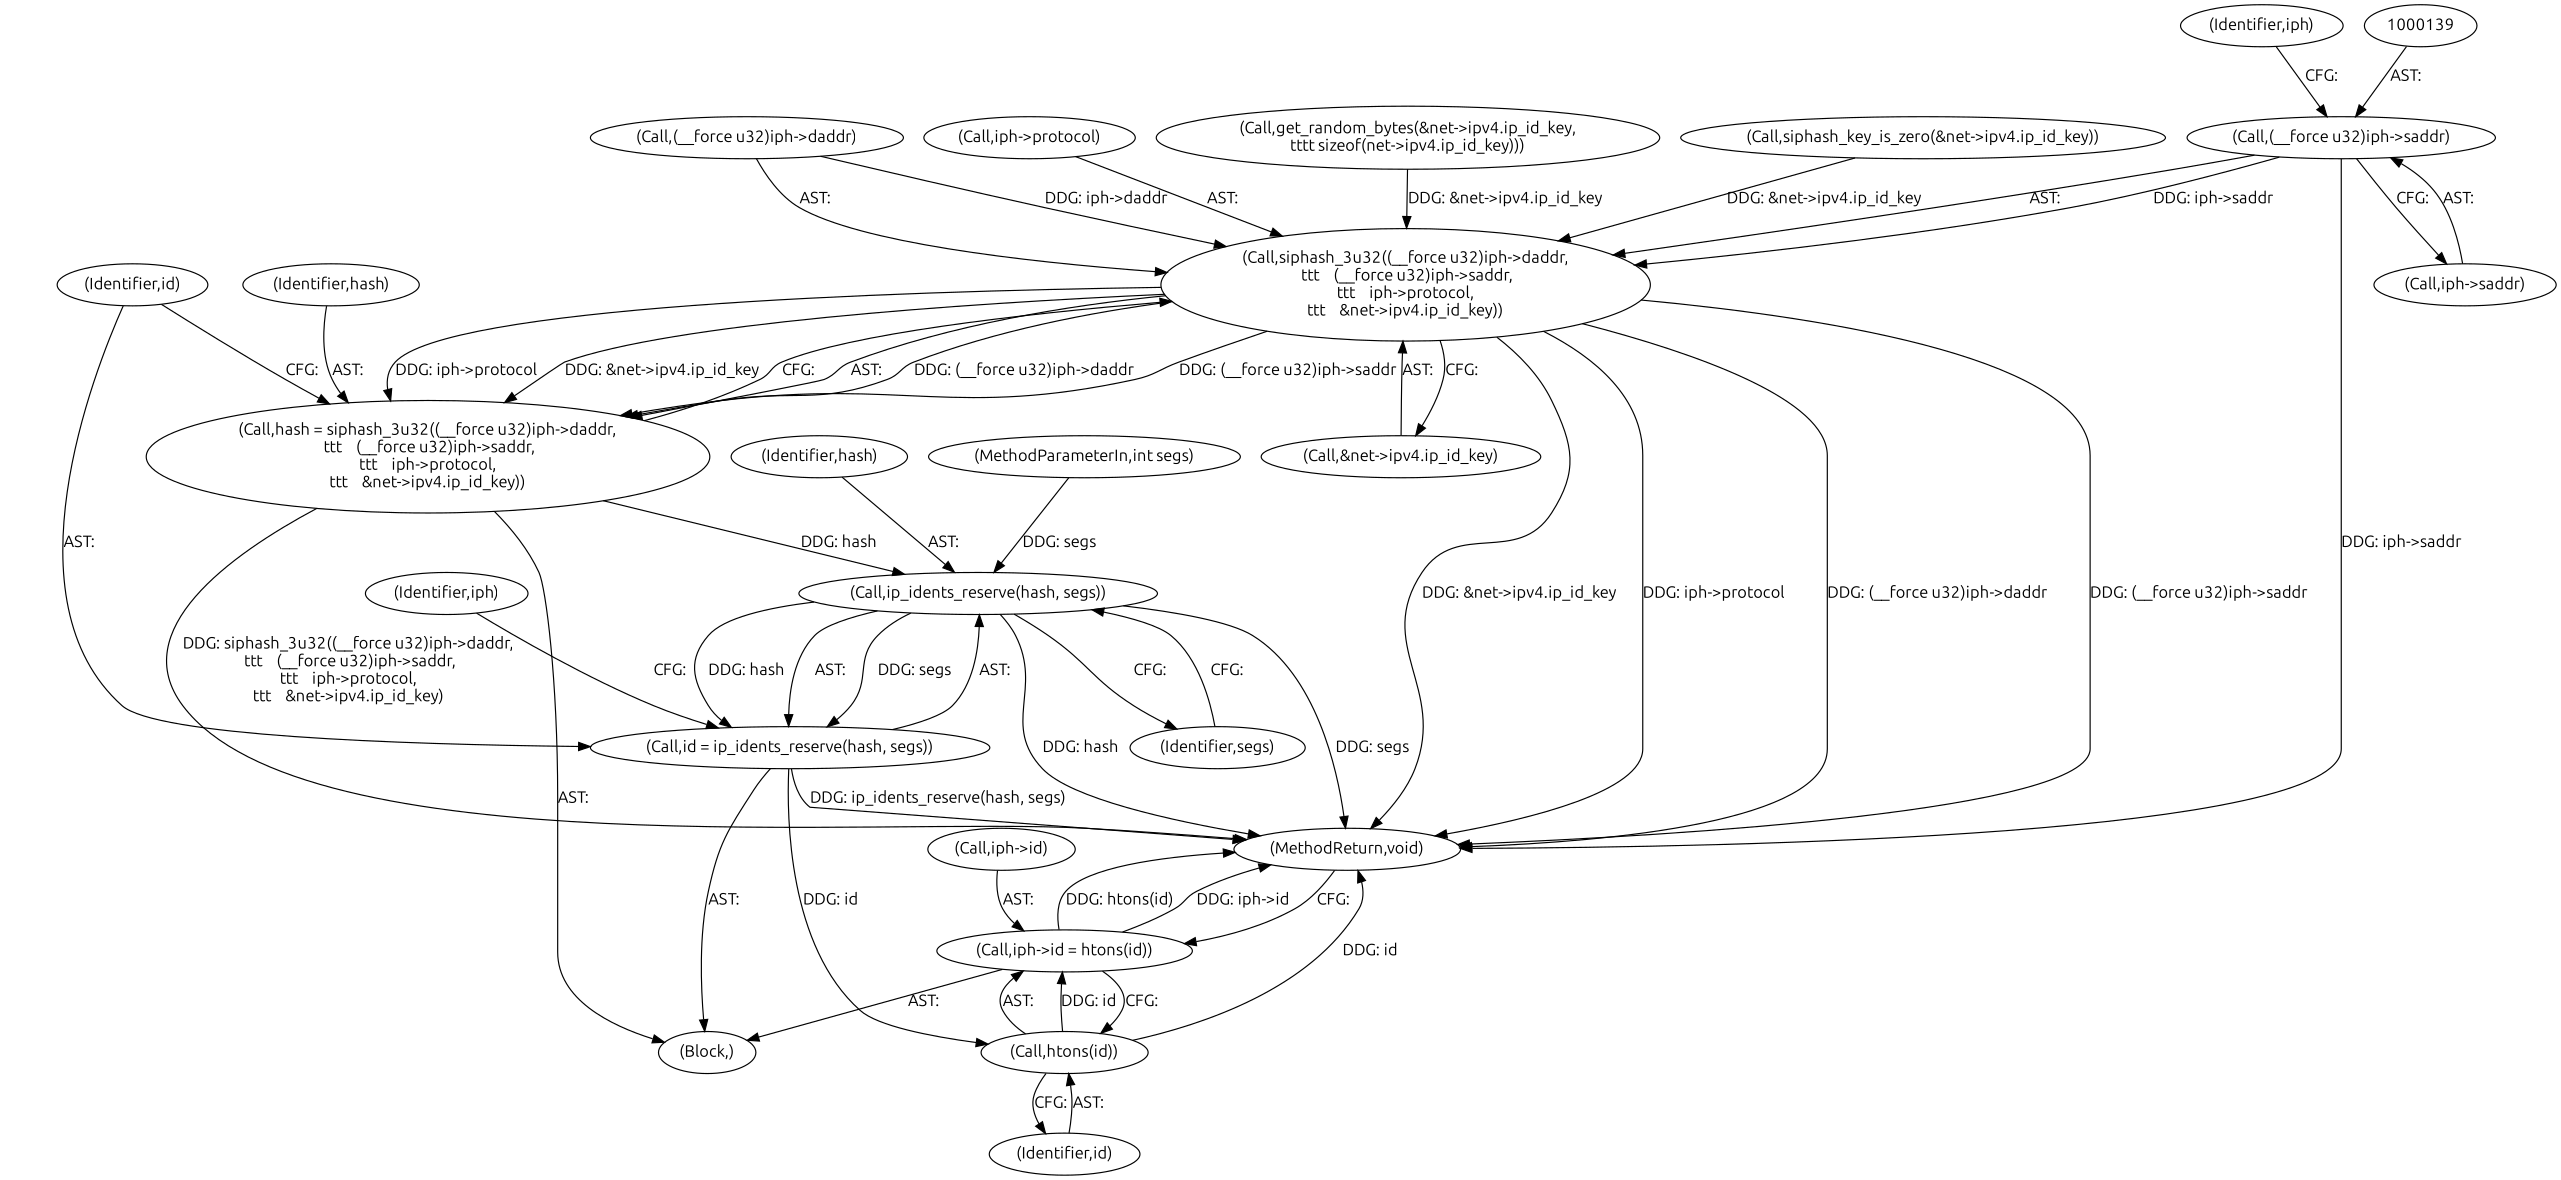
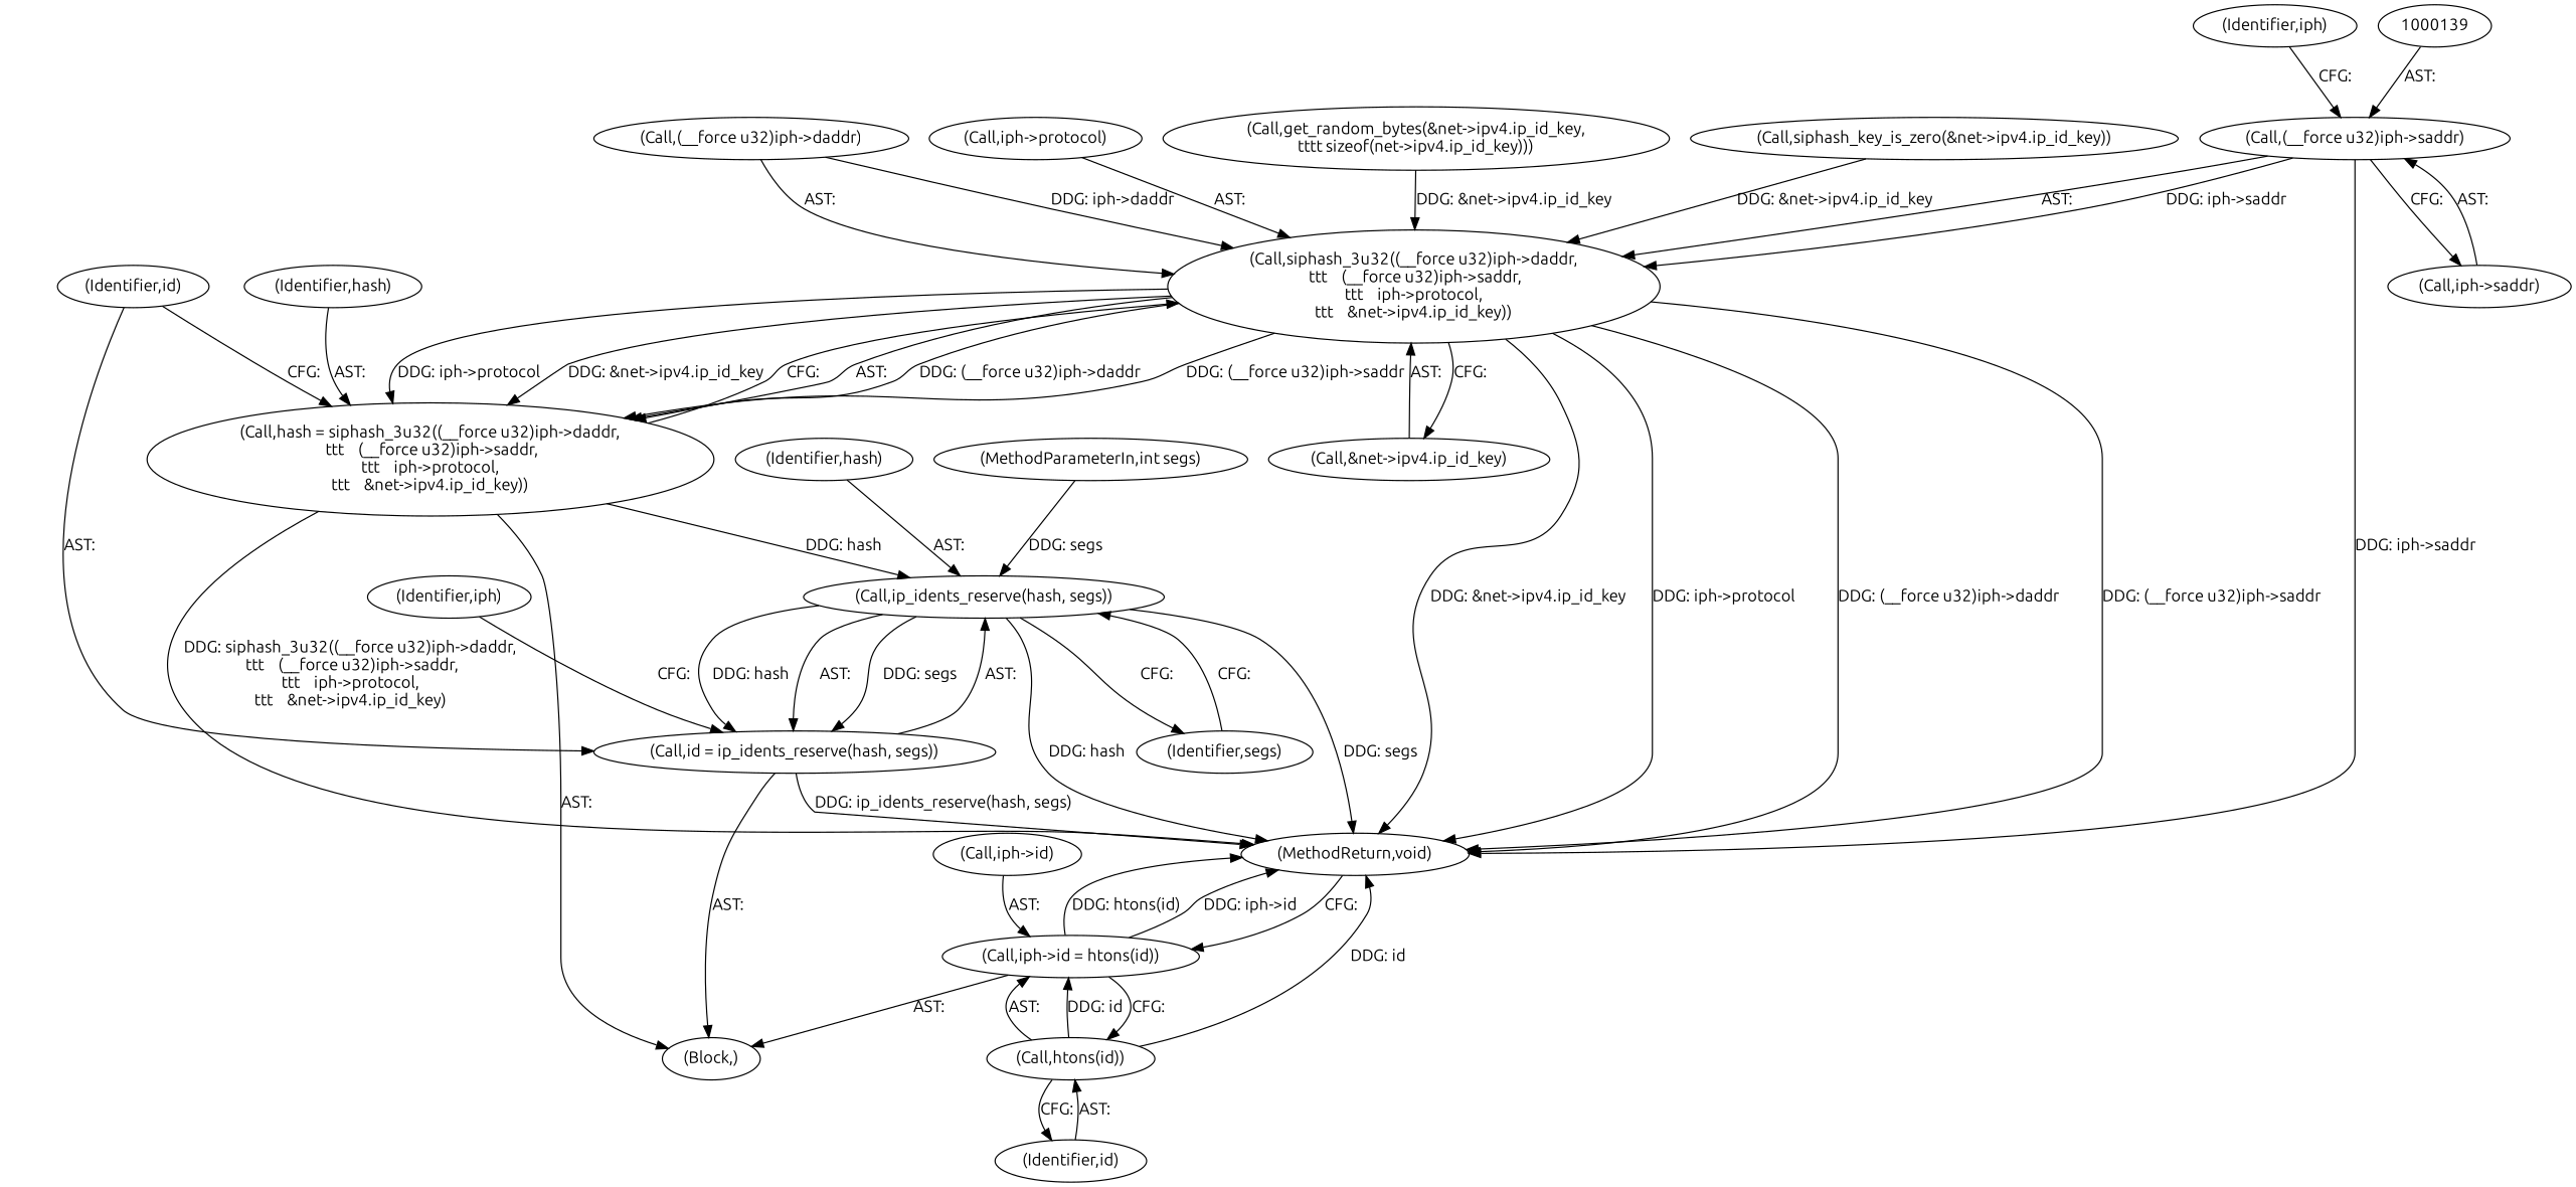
  digraph {
    fontname=Ubuntu
    node [fontname=Ubuntu]
    edge [fontname=Ubuntu]
    n1 [label="(Call,(__force u32)iph->saddr)"]
    n2 [label="(Call,siphash_3u32((__force u32)iph->daddr,\n \t\t\t    (__force u32)iph->saddr,\n\t\t\t    iph->protocol,\n\t\t\t    &net->ipv4.ip_id_key))"]
    n3 [label="(Call,iph->saddr)"]
    n4 [label="(MethodReturn,void)"]
    n5 [label="(Call,hash = siphash_3u32((__force u32)iph->daddr,\n \t\t\t    (__force u32)iph->saddr,\n\t\t\t    iph->protocol,\n\t\t\t    &net->ipv4.ip_id_key))"]
    n6 [label="(Call,&net->ipv4.ip_id_key)"]
    n7 [label="(Call,iph->id = htons(id))"]
    n8 [label="(Call,ip_idents_reserve(hash, segs))"]
    n9 [label="(Block,)"]
    n10 [label="(Call,id = ip_idents_reserve(hash, segs))"]
    n11 [label="(Identifier,segs)"]
    n12 [label="(Call,htons(id))"]
    n13 [label="(Identifier,id)"]
    n14 [label="(Call,iph->protocol)"]
    n15 [label="(Identifier,hash)"]
    n16 [label="(MethodParameterIn,int segs)"]
    n17 [label="(Call,get_random_bytes(&net->ipv4.ip_id_key,\n\t\t\t\t sizeof(net->ipv4.ip_id_key)))"]
    n18 [label="(Call,siphash_key_is_zero(&net->ipv4.ip_id_key))"]
    n19 [label="(Identifier,id)"]
    n20 [label="(Call,(__force u32)iph->daddr)"]
    n21 [label="(Identifier,hash)"]
    n22 [label="(Identifier,iph)"]
    n23 [label="(Call,iph->id)"]
    n24 [label="(Identifier,iph)"]
    1000139
    n1 -> n2 [label="AST: "]
    n1 -> n2 [label="DDG: iph->saddr"]
    n1 -> n3 [label="CFG: "]
    n1 -> n4 [label="DDG: iph->saddr"]
    n2 -> n4 [label="DDG: iph->protocol"]
    n2 -> n4 [label="DDG: (__force u32)iph->daddr"]
    n2 -> n4 [label="DDG: (__force u32)iph->saddr"]
    n2 -> n4 [label="DDG: &net->ipv4.ip_id_key"]
    n2 -> n5 [label="AST: "]
    n2 -> n5 [label="DDG: (__force u32)iph->daddr"]
    n2 -> n5 [label="DDG: (__force u32)iph->saddr"]
    n2 -> n5 [label="DDG: iph->protocol"]
    n2 -> n5 [label="DDG: &net->ipv4.ip_id_key"]
    n2 -> n6 [label="CFG: "]
    n3 -> n1 [label="AST: "]
    n4 -> n7 [label="CFG: "]
    n5 -> n2 [label="CFG: "]
    n5 -> n4 [label="DDG: siphash_3u32((__force u32)iph->daddr,\n \t\t\t    (__force u32)iph->saddr,\n\t\t\t    iph->protocol,\n\t\t\t    &net->ipv4.ip_id_key)"]
    n5 -> n8 [label="DDG: hash"]
    n5 -> n9 [label="AST: "]
    n6 -> n2 [label="AST: "]
    n7 -> n4 [label="DDG: htons(id)"]
    n7 -> n4 [label="DDG: iph->id"]
    n7 -> n9 [label="AST: "]
    n7 -> n12 [label="CFG: "]
    n8 -> n4 [label="DDG: hash"]
    n8 -> n4 [label="DDG: segs"]
    n8 -> n10 [label="AST: "]
    n8 -> n10 [label="DDG: hash"]
    n8 -> n10 [label="DDG: segs"]
    n8 -> n11 [label="CFG: "]
    n10 -> n4 [label="DDG: ip_idents_reserve(hash, segs)"]
    n10 -> n8 [label="AST: "]
    n10 -> n9 [label="AST: "]
-   n10 -> n12 [label="DDG: id"]
    n11 -> n8 [label="CFG: "]
    n12 -> n4 [label="DDG: id"]
    n12 -> n7 [label="AST: "]
    n12 -> n7 [label="DDG: id"]
    n12 -> n13 [label="CFG: "]
    n13 -> n12 [label="AST: "]
    n14 -> n2 [label="AST: "]
    n15 -> n8 [label="AST: "]
    n16 -> n8 [label="DDG: segs"]
    n17 -> n2 [label="DDG: &net->ipv4.ip_id_key"]
    n18 -> n2 [label="DDG: &net->ipv4.ip_id_key"]
    n19 -> n5 [label="CFG: "]
    n19 -> n10 [label="AST: "]
    n20 -> n2 [label="AST: "]
    n20 -> n2 [label="DDG: iph->daddr"]
    n21 -> n5 [label="AST: "]
    n22 -> n10 [label="CFG: "]
    n23 -> n7 [label="AST: "]
    n24 -> n1 [label="CFG: "]
    1000139 -> n1 [label="AST: "]
  }
